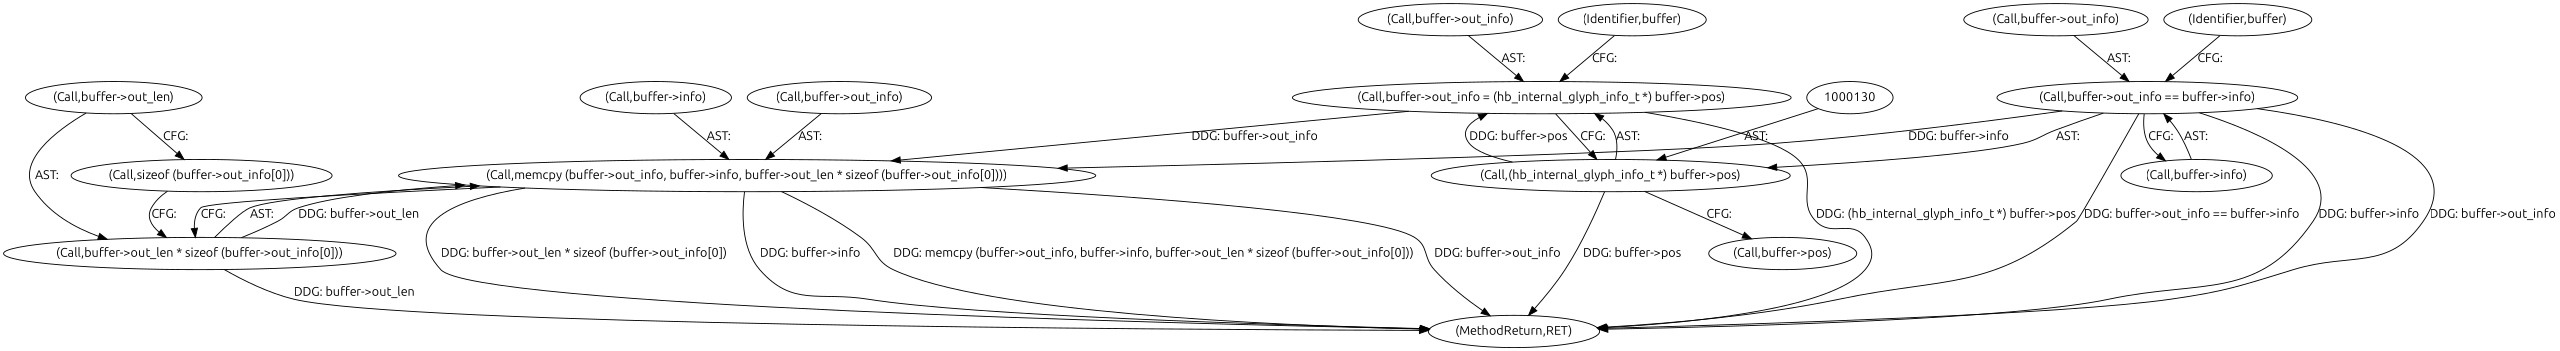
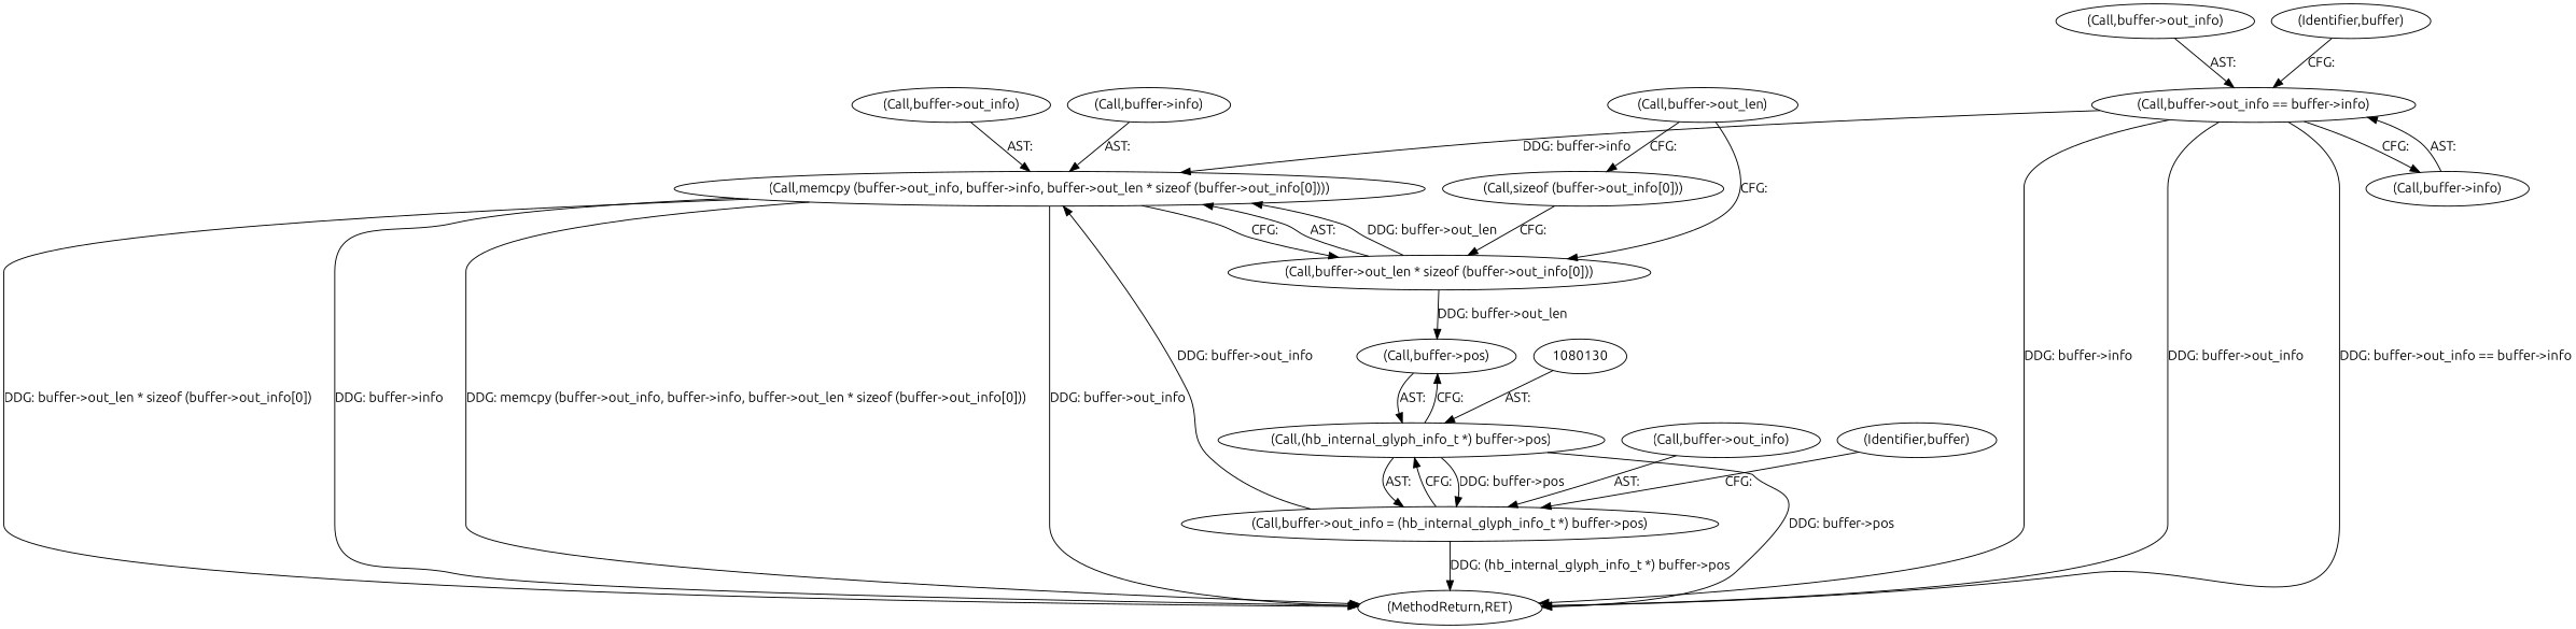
  digraph {
    fontname=Ubuntu
    node [fontname=Ubuntu]
    edge [fontname=Ubuntu]
    n1 [label="(Call,memcpy (buffer->out_info, buffer->info, buffer->out_len * sizeof (buffer->out_info[0])))"]
    n2 [label="(Call,buffer->out_len * sizeof (buffer->out_info[0]))"]
    n3 [label="(MethodReturn,RET)"]
    n4 [label="(Call,buffer->out_info = (hb_internal_glyph_info_t *) buffer->pos)"]
    n5 [label="(Call,(hb_internal_glyph_info_t *) buffer->pos)"]
    n6 [label="(Call,buffer->pos)"]
    n7 [label="(Call,buffer->out_info == buffer->info)"]
    n8 [label="(Call,buffer->info)"]
    n9 [label="(Call,sizeof (buffer->out_info[0]))"]
    n10 [label="(Call,buffer->out_info)"]
    n11 [label="(Call,buffer->out_info)"]
    n12 [label="(Call,buffer->info)"]
    n13 [label="(Call,buffer->out_len)"]
    n14 [label="(Call,buffer->out_info)"]
    n15 [label="(Identifier,buffer)"]
    n16 [label="(Identifier,buffer)"]
-   1000130
+   1000130 [label=1080130]
    n1 -> n2 [label="CFG: "]
    n1 -> n3 [label="DDG: buffer->out_len * sizeof (buffer->out_info[0])"]
    n1 -> n3 [label="DDG: buffer->info"]
    n1 -> n3 [label="DDG: memcpy (buffer->out_info, buffer->info, buffer->out_len * sizeof (buffer->out_info[0]))"]
    n1 -> n3 [label="DDG: buffer->out_info"]
    n2 -> n1 [label="AST: "]
    n2 -> n1 [label="DDG: buffer->out_len"]
-   n2 -> n3 [label="DDG: buffer->out_len"]
+   n2 -> n6 [label="DDG: buffer->out_len"]
    n4 -> n1 [label="DDG: buffer->out_info"]
    n4 -> n3 [label="DDG: (hb_internal_glyph_info_t *) buffer->pos"]
    n4 -> n5 [label="CFG: "]
    n5 -> n3 [label="DDG: buffer->pos"]
    n5 -> n4 [label="AST: "]
    n5 -> n4 [label="DDG: buffer->pos"]
    n5 -> n6 [label="CFG: "]
-   n7 -> n5 [label="AST: "]
+   n6 -> n5 [label="AST: "]
    n7 -> n1 [label="DDG: buffer->info"]
    n7 -> n3 [label="DDG: buffer->info"]
    n7 -> n3 [label="DDG: buffer->out_info"]
    n7 -> n3 [label="DDG: buffer->out_info == buffer->info"]
    n7 -> n8 [label="CFG: "]
    n8 -> n7 [label="AST: "]
    n9 -> n2 [label="CFG: "]
    n10 -> n1 [label="AST: "]
    n11 -> n7 [label="AST: "]
    n12 -> n1 [label="AST: "]
-   n13 -> n2 [label="AST: "]
+   n13 -> n2 [label="CFG: "]
    n13 -> n9 [label="CFG: "]
    n14 -> n4 [label="AST: "]
    n15 -> n7 [label="CFG: "]
    n16 -> n4 [label="CFG: "]
    1000130 -> n5 [label="AST: "]
  }
